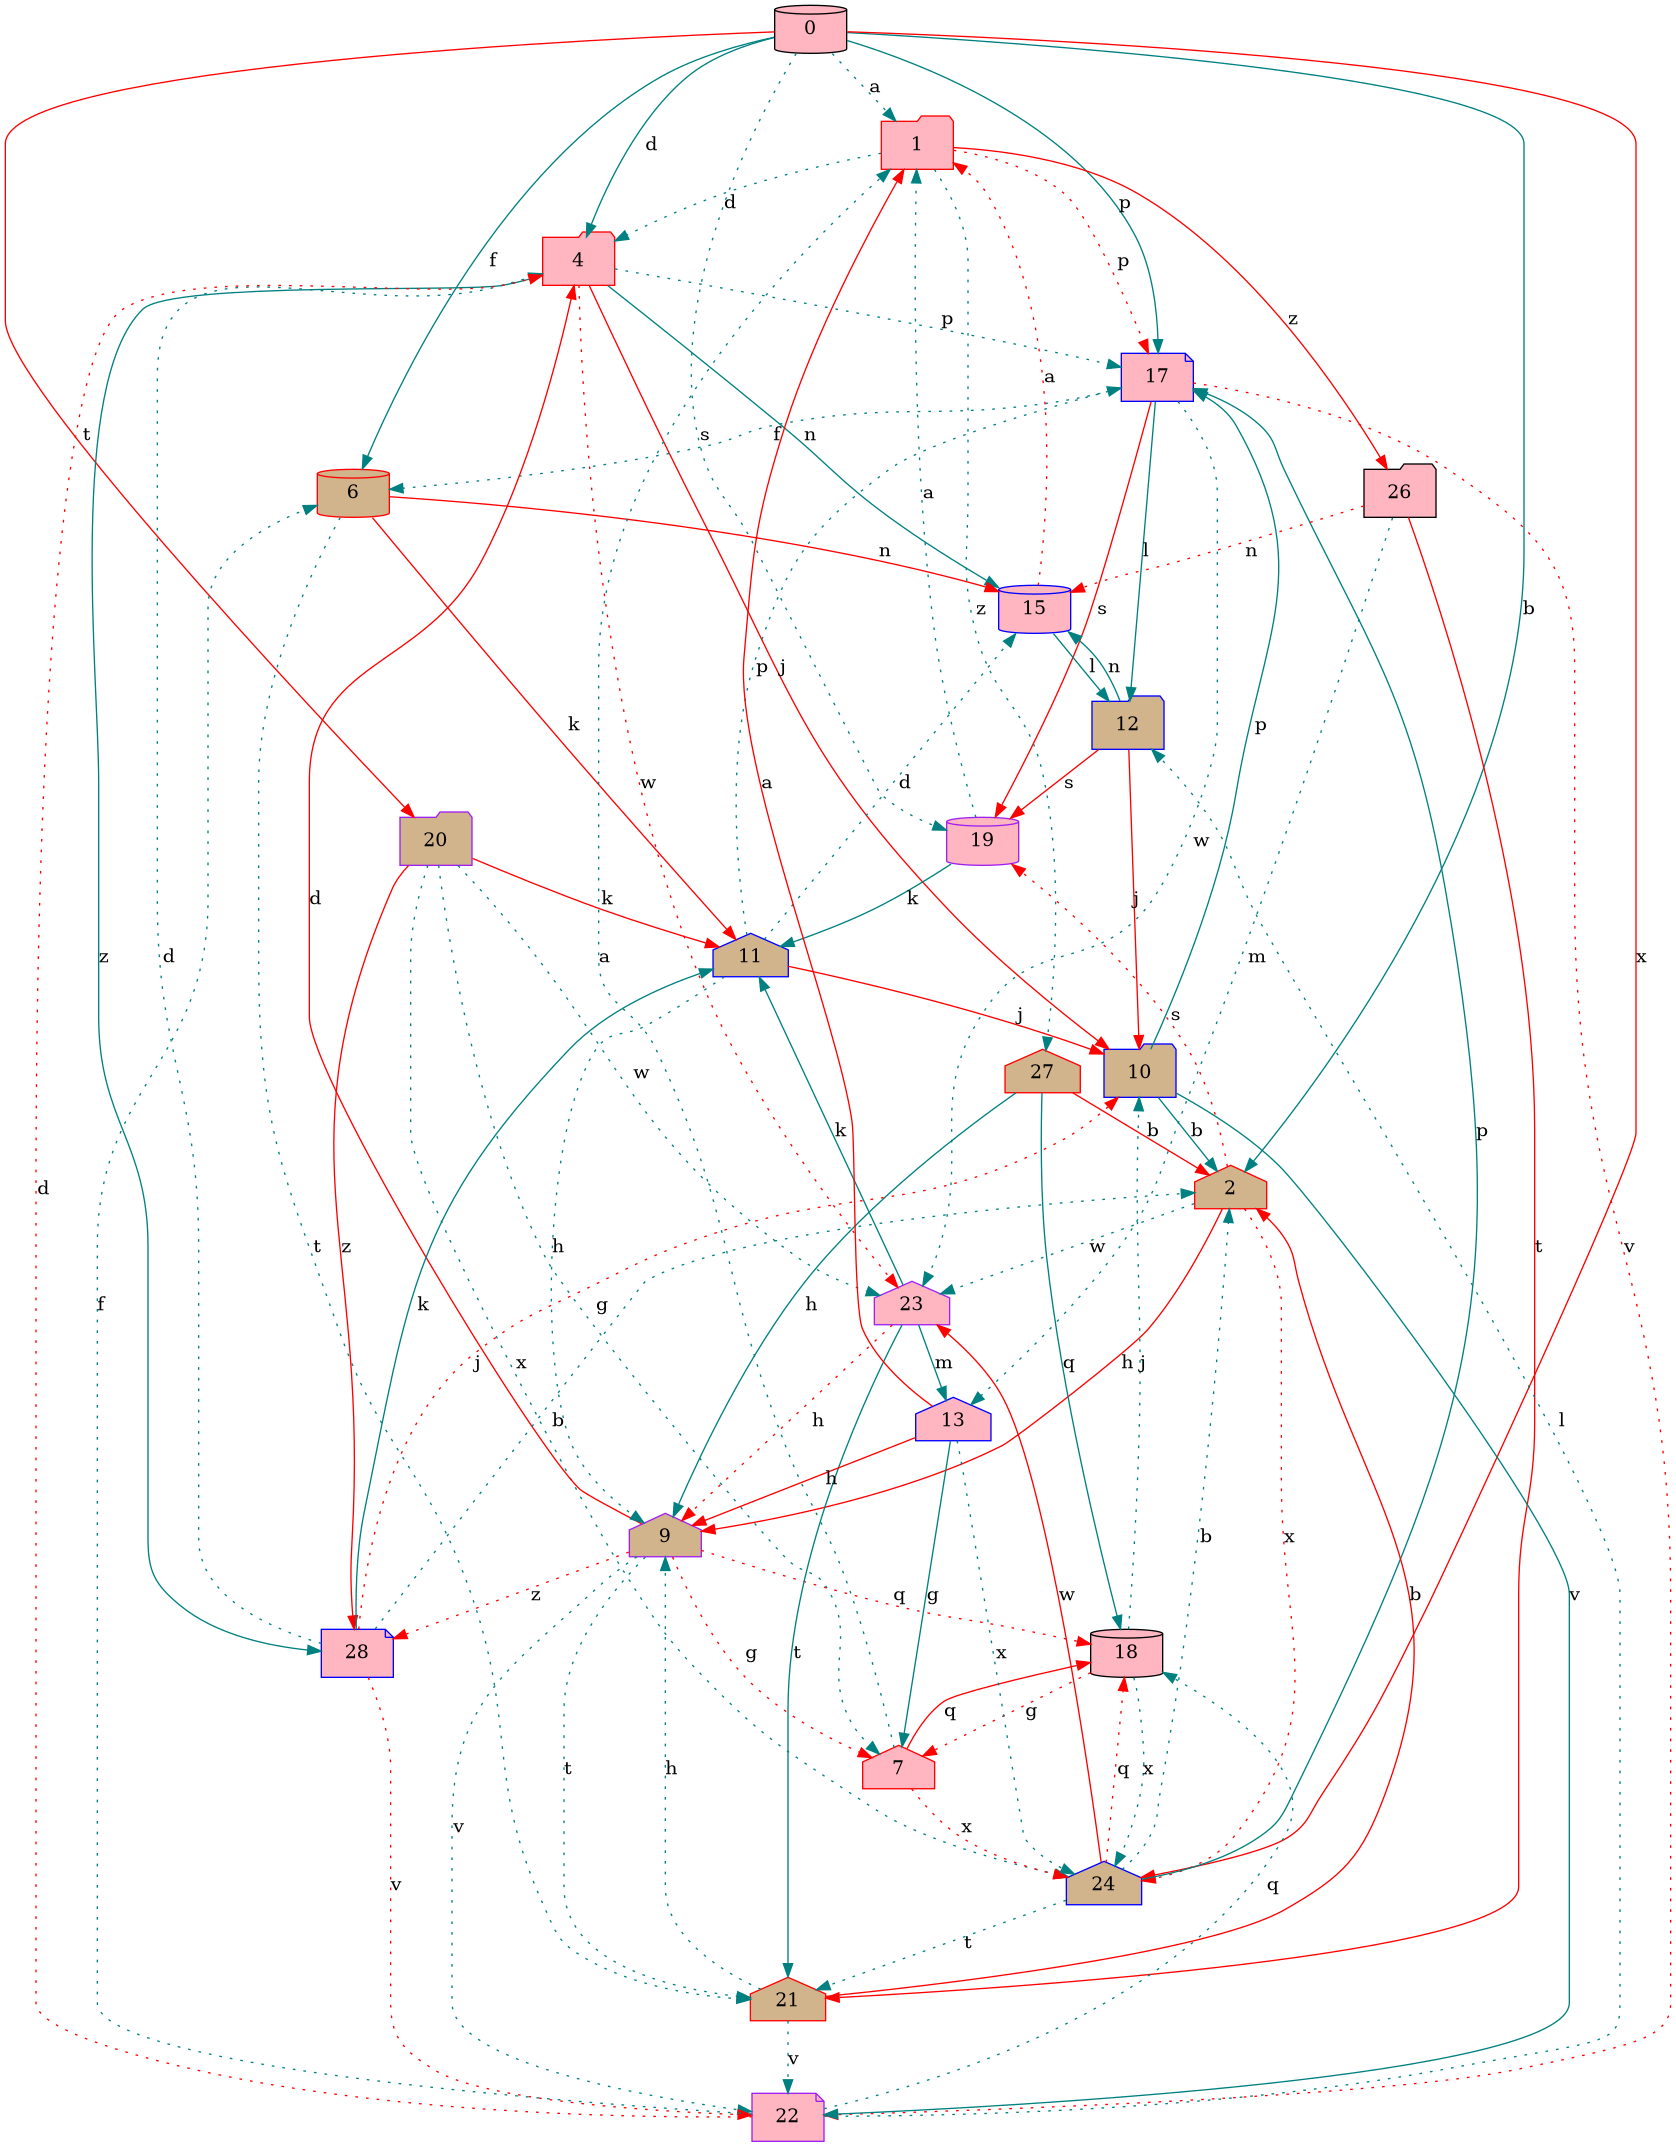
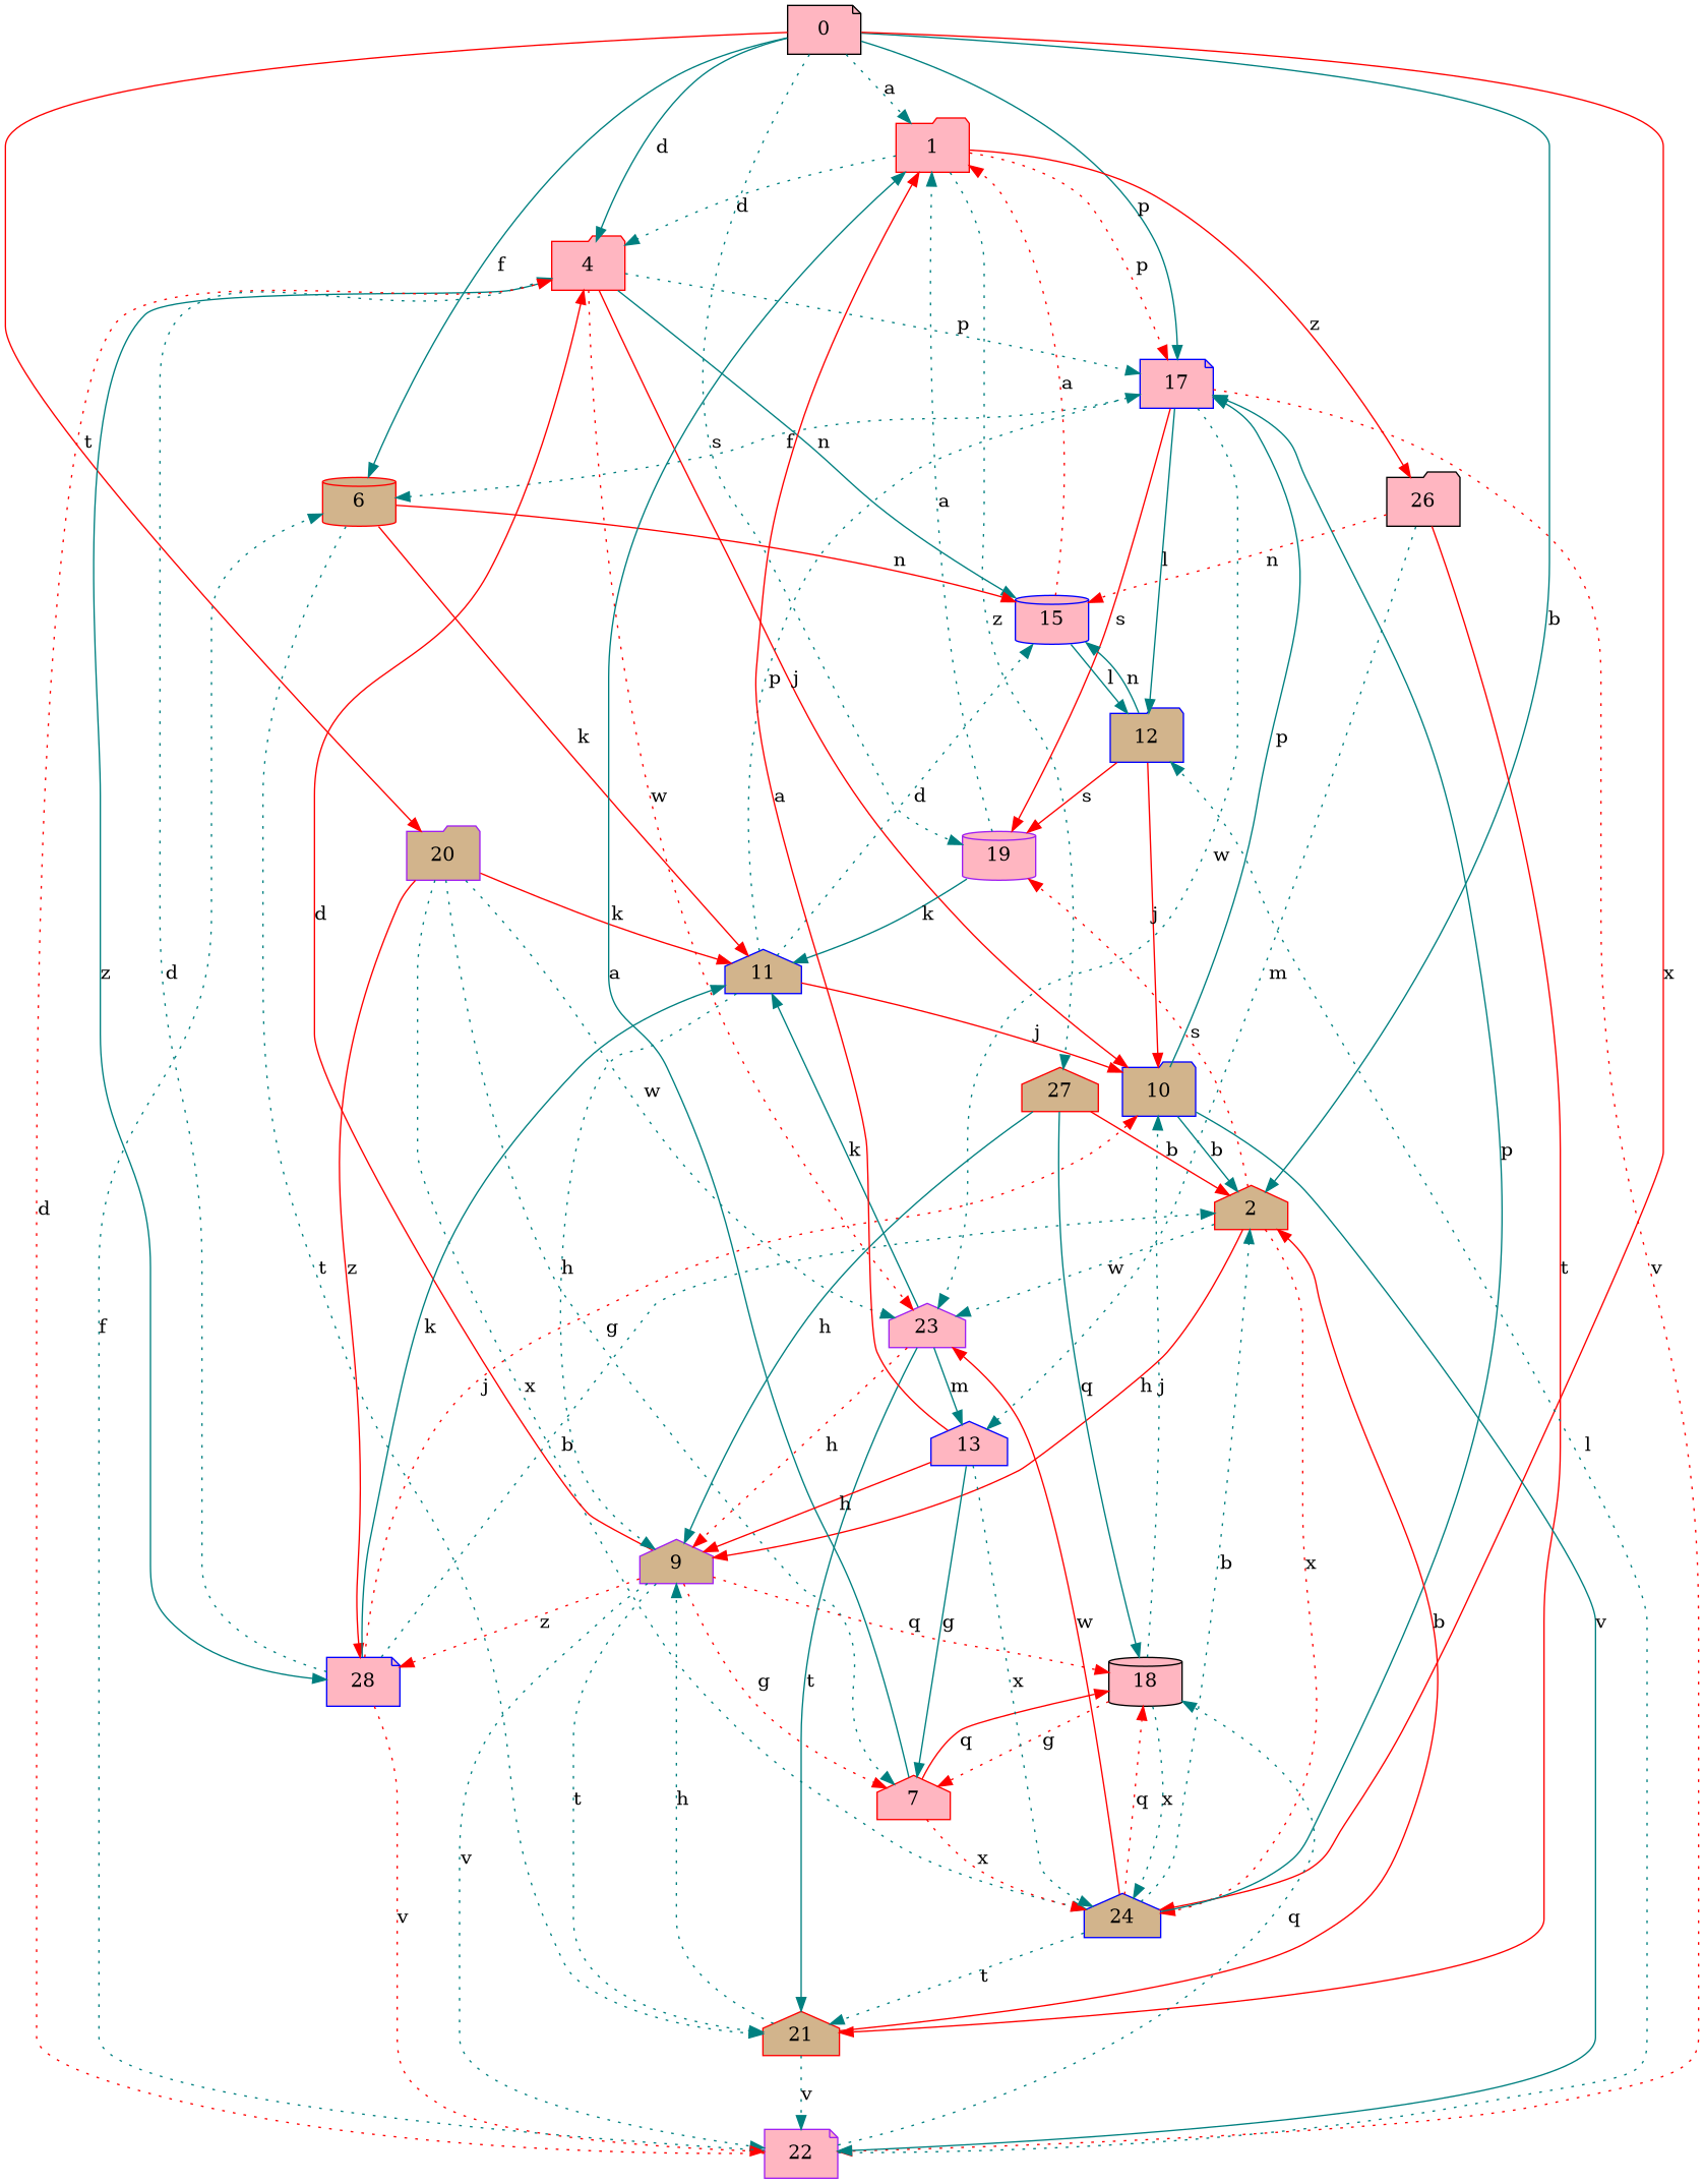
  strict digraph {
    node [color=blue fillcolor=lightpink shape=house style=filled]
    edge [color=teal style=dotted]
-   0 [color=black shape=cylinder]
+   0 [color=black shape=note]
    1 [color=red shape=folder]
    2 [color=red fillcolor=tan]
    4 [color=red shape=folder]
    6 [color=red fillcolor=tan shape=cylinder]
    17 [shape=note]
    19 [color=purple shape=cylinder]
    20 [color=purple fillcolor=tan shape=folder]
    24 [fillcolor=tan]
    26 [color=black shape=folder]
    27 [color=red fillcolor=tan]
    9 [color=purple fillcolor=tan]
    23 [color=purple]
    10 [fillcolor=tan shape=folder]
    15 [shape=cylinder]
    28 [shape=note]
    11 [fillcolor=tan]
    21 [color=red fillcolor=tan]
    22 [color=purple shape=note]
    12 [fillcolor=tan shape=folder]
    7 [color=red]
    18 [color=black shape=cylinder]
    13
    0 -> 1 [label=a]
    0 -> 2 [label=b style=solid]
    0 -> 4 [label=d style=solid]
    0 -> 6 [label=f style=solid]
    0 -> 17 [label=p style=solid]
    0 -> 19 [label=s]
    0 -> 20 [color=red label=t style=solid]
    0 -> 24 [color=red label=x style=solid]
    1 -> 4 [label=d]
    1 -> 17 [color=red label=p]
    1 -> 26 [color=red label=z style=solid]
    1 -> 27 [label=z]
    2 -> 19 [color=red label=s]
    2 -> 24 [color=red label=x]
    2 -> 9 [color=red label=h style=solid]
    2 -> 23 [label=w]
    4 -> 17 [label=p]
    4 -> 23 [color=red label=w]
    4 -> 10 [color=red label=j style=solid]
    4 -> 15 [label=n style=solid]
    4 -> 28 [label=z style=solid]
    6 -> 15 [color=red label=n style=solid]
    6 -> 11 [color=red label=k style=solid]
    6 -> 21 [label=t]
    17 -> 6 [label=f]
    17 -> 19 [color=red label=s style=solid]
    17 -> 23 [label=w]
    17 -> 22 [color=red label=v]
    17 -> 12 [label=l style=solid]
    19 -> 1 [label=a]
    19 -> 11 [label=k style=solid]
    20 -> 24 [label=x]
    20 -> 23 [label=w]
    20 -> 28 [color=red label=z style=solid]
    20 -> 11 [color=red label=k style=solid]
    20 -> 7 [label=g]
    24 -> 2 [label=b]
    24 -> 17 [label=p style=solid]
    24 -> 23 [color=red label=w style=solid]
    24 -> 21 [label=t]
    24 -> 18 [color=red label=q]
    26 -> 15 [color=red label=n]
    26 -> 21 [color=red label=t style=solid]
    26 -> 13 [label=m]
    27 -> 2 [color=red label=b style=solid]
    27 -> 9 [label=h style=solid]
    27 -> 18 [label=q style=solid]
    9 -> 4 [color=red label=d style=solid]
    9 -> 28 [color=red label=z]
    9 -> 21 [label=t]
    9 -> 22 [label=v]
    9 -> 7 [color=red label=g]
    9 -> 18 [color=red label=q]
    23 -> 9 [color=red label=h]
    23 -> 11 [label=k style=solid]
    23 -> 21 [label=t style=solid]
    23 -> 13 [label=m style=solid]
    10 -> 2 [label=b style=solid]
    10 -> 17 [label=p style=solid]
    10 -> 22 [label=v style=solid]
    15 -> 1 [color=red label=a]
    15 -> 12 [label=l style=solid]
    28 -> 2 [label=b]
    28 -> 4 [label=d]
    28 -> 10 [color=red label=j]
    28 -> 11 [label=k style=solid]
    28 -> 22 [color=red label=v]
    11 -> 17 [label=p]
    11 -> 9 [label=h]
    11 -> 10 [color=red label=j style=solid]
    11 -> 15 [label=d]
    21 -> 2 [color=red label=b style=solid]
    21 -> 9 [label=h]
    21 -> 22 [label=v]
    22 -> 4 [color=red label=d]
    22 -> 6 [label=f]
    22 -> 12 [label=l]
    22 -> 18 [label=q]
    12 -> 19 [color=red label=s style=solid]
    12 -> 10 [color=red label=j style=solid]
    12 -> 15 [label=n style=solid]
-   7 -> 1 [label=a]
+   7 -> 1 [label=a style=solid]
    7 -> 24 [color=red label=x]
    7 -> 18 [color=red label=q style=solid]
    18 -> 24 [label=x]
    18 -> 10 [label=j]
    18 -> 7 [color=red label=g]
    13 -> 1 [color=red label=a style=solid]
    13 -> 24 [label=x]
    13 -> 9 [color=red label=h style=solid]
    13 -> 7 [label=g style=solid]
  }
